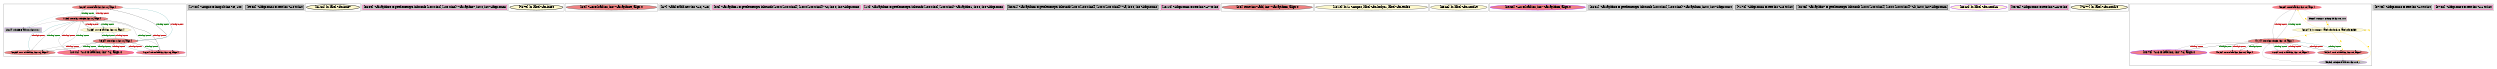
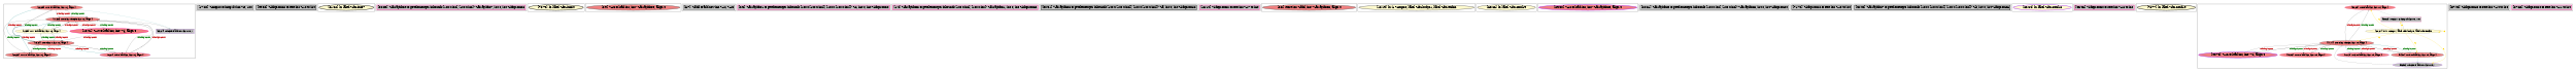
  digraph {
    node [color=black fillcolor=grey shape=ellipse style=filled fontsize=20 penwidth=3.0]
    edge [arrowhead=odot color=gray40 fontcolor=firebrick3 penwidth=1.0 style=solid]
    n1 [color=gray40 fillcolor=lightcoral label="[22/25]  %18 = load i32, i32* %j, align 4" fontsize="" penwidth=""]
    n2 [fillcolor=lightcoral label="[11/36]  store i32 %inc35, i32* %j, align 4" fontsize="" penwidth=""]
    n3 [color=purple label="[23/24]  %inc35 = add nsw i32 %18, 1" shape=rectangle fontsize="" penwidth=""]
    n4 [fillcolor=lightcoral label="[15/34]  store i32 0, i32* %j, align 4" fontsize="" penwidth=""]
    n5 [color=deeppink fillcolor=lightcoral label="[10/41]  %14 = load i32, i32* %j, align 4"]
    n6 [fillcolor=lightcoral label="[26/33]  %11 = load i32, i32* %j, align 4" fontsize="" penwidth=""]
    n7 [color=purple fillcolor=lightcoral label="[16/21]  %9 = load i32, i32* %j, align 4" fontsize="" penwidth=""]
    n8 [color=gray40 fillcolor=lemonchiffon label="[12/35]  %17 = load i32, i32* %j, align 4" fontsize="" penwidth=""]
    n9 [color=gray40 label="[17/20]  %cmp20 = icmp slt i32 %9, 100" shape=rectangle]
    n10 [label="[49/52]  %idxprom22 = sext i32 %10 to i64" shape=rectangle]
    n11 [fillcolor=lemonchiffon label="[61/62]  br label %for.inc37"]
    n12 [color=deeppink label="[38/39]  %arrayidx29 = getelementptr inbounds [100 x i32], [100 x i32]* %arrayidx27, i64 0, i64 %idxprom28" shape=rectangle]
    n13 [fillcolor=lemonchiffon label="[78/79]  br label %for.inc34"]
    n14 [color=gray40 fillcolor=lightcoral label="[8/9]  %15 = load i32, i32* %arrayidx29, align 4"]
    n15 [color=gray40 label="[6/7]  %add = add nsw i32 %12, %15" shape=rectangle]
    n16 [color=deeppink label="[0/5]  %arrayidx31 = getelementptr inbounds [100 x [100 x i32]], [100 x [100 x i32]]* %c, i64 0, i64 %idxprom30" shape=rectangle]
    n17 [color=deeppink label="[1/4]  %arrayidx33 = getelementptr inbounds [100 x i32], [100 x i32]* %arrayidx31, i64 0, i64 %idxprom32" shape=rectangle]
    n18 [label="[50/51]  %arrayidx23 = getelementptr inbounds [100 x [100 x i32]], [100 x [100 x i32]]* %a, i64 0, i64 %idxprom22" shape=rectangle]
    n19 [color=deeppink label="[13/14]  %idxprom32 = sext i32 %17 to i64" shape=rectangle]
    n20 [color=gray40 fillcolor=lightcoral label="[2/3]  store i32 %add, i32* %arrayidx33, align 4"]
    n21 [color=gray40 fillcolor=lemonchiffon label="[18/19]  br i1 %cmp20, label %for.body21, label %for.end36"]
    n22 [color=gray40 fillcolor=lemonchiffon label="[65/66]  br label %for.cond19"]
    n23 [color=purple fillcolor=lightcoral label="[29/30]  %12 = load i32, i32* %arrayidx25, align 4"]
    n24 [color=gray40 label="[28/31]  %arrayidx25 = getelementptr inbounds [100 x i32], [100 x i32]* %arrayidx23, i64 0, i64 %idxprom24" shape=rectangle]
    n25 [label="[71/72]  %idxprom26 = sext i32 %13 to i64" shape=rectangle]
    n26 [label="[42/43]  %arrayidx27 = getelementptr inbounds [100 x [100 x i32]], [100 x [100 x i32]]* %b, i64 0, i64 %idxprom26" shape=rectangle]
    n27 [color=purple fillcolor=lemonchiffon label="[63/64]  br label %for.cond16"]
    n28 [color=deeppink label="[45/46]  %idxprom30 = sext i32 %16 to i64" shape=rectangle]
    n29 [fillcolor=lemonchiffon label="[76/77]  br label %for.cond19"]
    n30 [color=deeppink fillcolor=lightcoral label="[58/69]  %8 = load i32, i32* %i, align 4" fontsize="" penwidth=""]
    n31 [fillcolor=lightcoral label="[47/74]  store i32 %inc38, i32* %i, align 4" fontsize="" penwidth=""]
    n32 [color=deeppink label="[59/68]  %cmp17 = icmp slt i32 %8, 100" shape=rectangle fontsize="" penwidth=""]
    n33 [color=purple fillcolor=lightcoral label="[44/75]  %16 = load i32, i32* %i, align 4"]
    n34 [color=deeppink fillcolor=lightcoral label="[48/53]  %10 = load i32, i32* %i, align 4" fontsize="" penwidth=""]
    n35 [fillcolor=lightcoral label="[54/57]  %19 = load i32, i32* %i, align 4" fontsize="" penwidth=""]
    n36 [color=purple fillcolor=lightcoral label="[70/73]  %13 = load i32, i32* %i, align 4" fontsize="" penwidth=""]
    n37 [color=purple label="[55/56]  %inc38 = add nsw i32 %19, 1" fontsize="" penwidth=""]
    n38 [color=gray40 fillcolor=lemonchiffon label="[60/67]  br i1 %cmp17, label %for.body18, label %for.end39" fontsize="" penwidth=""]
    n39 [color=gray40 label="[37/40]  %idxprom28 = sext i32 %14 to i64" shape=rectangle]
    n40 [color=deeppink label="[27/32]  %idxprom24 = sext i32 %11 to i64" shape=rectangle]
    subgraph cluster_1 {
      n1
      n2
      n3
      n4
      n5
      n6
      n7
      n8
    }
    subgraph cluster_2 {
      n9
    }
    subgraph cluster_3 {
      n10
    }
    subgraph cluster_4 {
      n11
    }
    subgraph cluster_5 {
      n12
    }
    subgraph cluster_6 {
      n13
    }
    subgraph cluster_7 {
      n14
    }
    subgraph cluster_8 {
      n15
    }
    subgraph cluster_9 {
      n16
    }
    subgraph cluster_10 {
      n17
    }
    subgraph cluster_11 {
      n18
    }
    subgraph cluster_12 {
      n19
    }
    subgraph cluster_13 {
      n20
    }
    subgraph cluster_14 {
      n21
    }
    subgraph cluster_15 {
      n22
    }
    subgraph cluster_16 {
      n23
    }
    subgraph cluster_17 {
      n24
    }
    subgraph cluster_18 {
      n25
    }
    subgraph cluster_19 {
      n26
    }
    subgraph cluster_20 {
      n27
    }
    subgraph cluster_21 {
      n28
    }
    subgraph cluster_22 {
      n29
    }
    subgraph cluster_23 {
      n30
      n31
      n32
      n33
      n34
      n35
      n36
      n37
      n38
    }
    subgraph cluster_24 {
      n39
    }
    subgraph cluster_25 {
      n40
    }
    n1 -> n2 [label="A|indep|Const"]
    n1 -> n3 [arrowhead=onormal color=teal fontcolor=black penwidth=0.5]
    n1 -> n4 [color=teal label="A|indep|Const"]
    n2 -> n1 [fontcolor=forestgreen label="T|indep|Const"]
    n2 -> n3 [color=black fontcolor=black penwidth=0.5]
    n2 -> n5 [arrowhead=onormal fontcolor=forestgreen label="T|indep|Const"]
    n2 -> n6 [arrowhead=onormal fontcolor=forestgreen label="T|indep|Const"]
    n2 -> n7 [arrowhead=onormal fontcolor=forestgreen label="T|indep|Const"]
    n2 -> n8 [color=teal fontcolor=forestgreen label="T|indep|Const"]
    n4 -> n1 [color=black fontcolor=forestgreen label="T|indep|Const"]
-   n4 -> n5 [arrowhead=onormal color=teal fontcolor=forestgreen label="T|indep|Const"]
    n4 -> n6 [color=black fontcolor=forestgreen label="T|indep|Const"]
    n4 -> n7 [color=black fontcolor=forestgreen label="T|indep|Const"]
    n4 -> n8 [fontcolor=forestgreen label="T|indep|Const"]
    n5 -> n2 [label="A|indep|Const"]
    n5 -> n4 [arrowhead=onormal label="A|indep|Const"]
    n6 -> n2 [color=teal label="A|indep|Const"]
    n6 -> n4 [arrowhead=onormal label="A|indep|Const"]
    n7 -> n2 [color=black label="A|indep|Const"]
    n7 -> n4 [color=teal label="A|indep|Const"]
    n8 -> n2 [arrowhead=onormal color=black label="A|indep|Const"]
    n8 -> n4 [label="A|indep|Const"]
    n30 -> n31 [label="A|indep|Const"]
    n30 -> n32 [fontcolor=black penwidth=0.5]
    n31 -> n30 [arrowhead=onormal fontcolor=forestgreen label="T|indep|Const"]
    n31 -> n33 [color=black fontcolor=forestgreen label="T|indep|Const"]
    n31 -> n34 [color=black fontcolor=forestgreen label="T|indep|Const"]
    n31 -> n35 [color=teal fontcolor=forestgreen label="T|indep|Const"]
    n31 -> n36 [color=teal fontcolor=forestgreen label="T|indep|Const"]
    n32 -> n38 [arrowhead=onormal fontcolor=black penwidth=0.5]
    n33 -> n31 [label="A|indep|Const"]
    n34 -> n31 [arrowhead=onormal label="A|indep|Const"]
    n35 -> n31 [arrowhead=onormal color=black label="A|indep|Const"]
    n35 -> n37 [arrowhead=onormal color=teal fontcolor=black penwidth=0.5]
    n36 -> n31 [label="A|indep|Const"]
    n37 -> n31 [arrowhead=onormal color=black fontcolor=black penwidth=0.5]
    n38 -> n30 [color=gold fontcolor=gold label=C arrowhead=""]
    n38 -> n31 [color=gold fontcolor=gold label=C arrowhead=""]
    n38 -> n32 [color=gold fontcolor=gold label=C arrowhead=""]
    n38 -> n35 [color=gold fontcolor=gold label=C arrowhead=""]
    n38 -> n37 [color=gold fontcolor=gold label=C arrowhead=""]
    n38 -> n38 [color=gold fontcolor=gold label=C arrowhead=""]
  }
